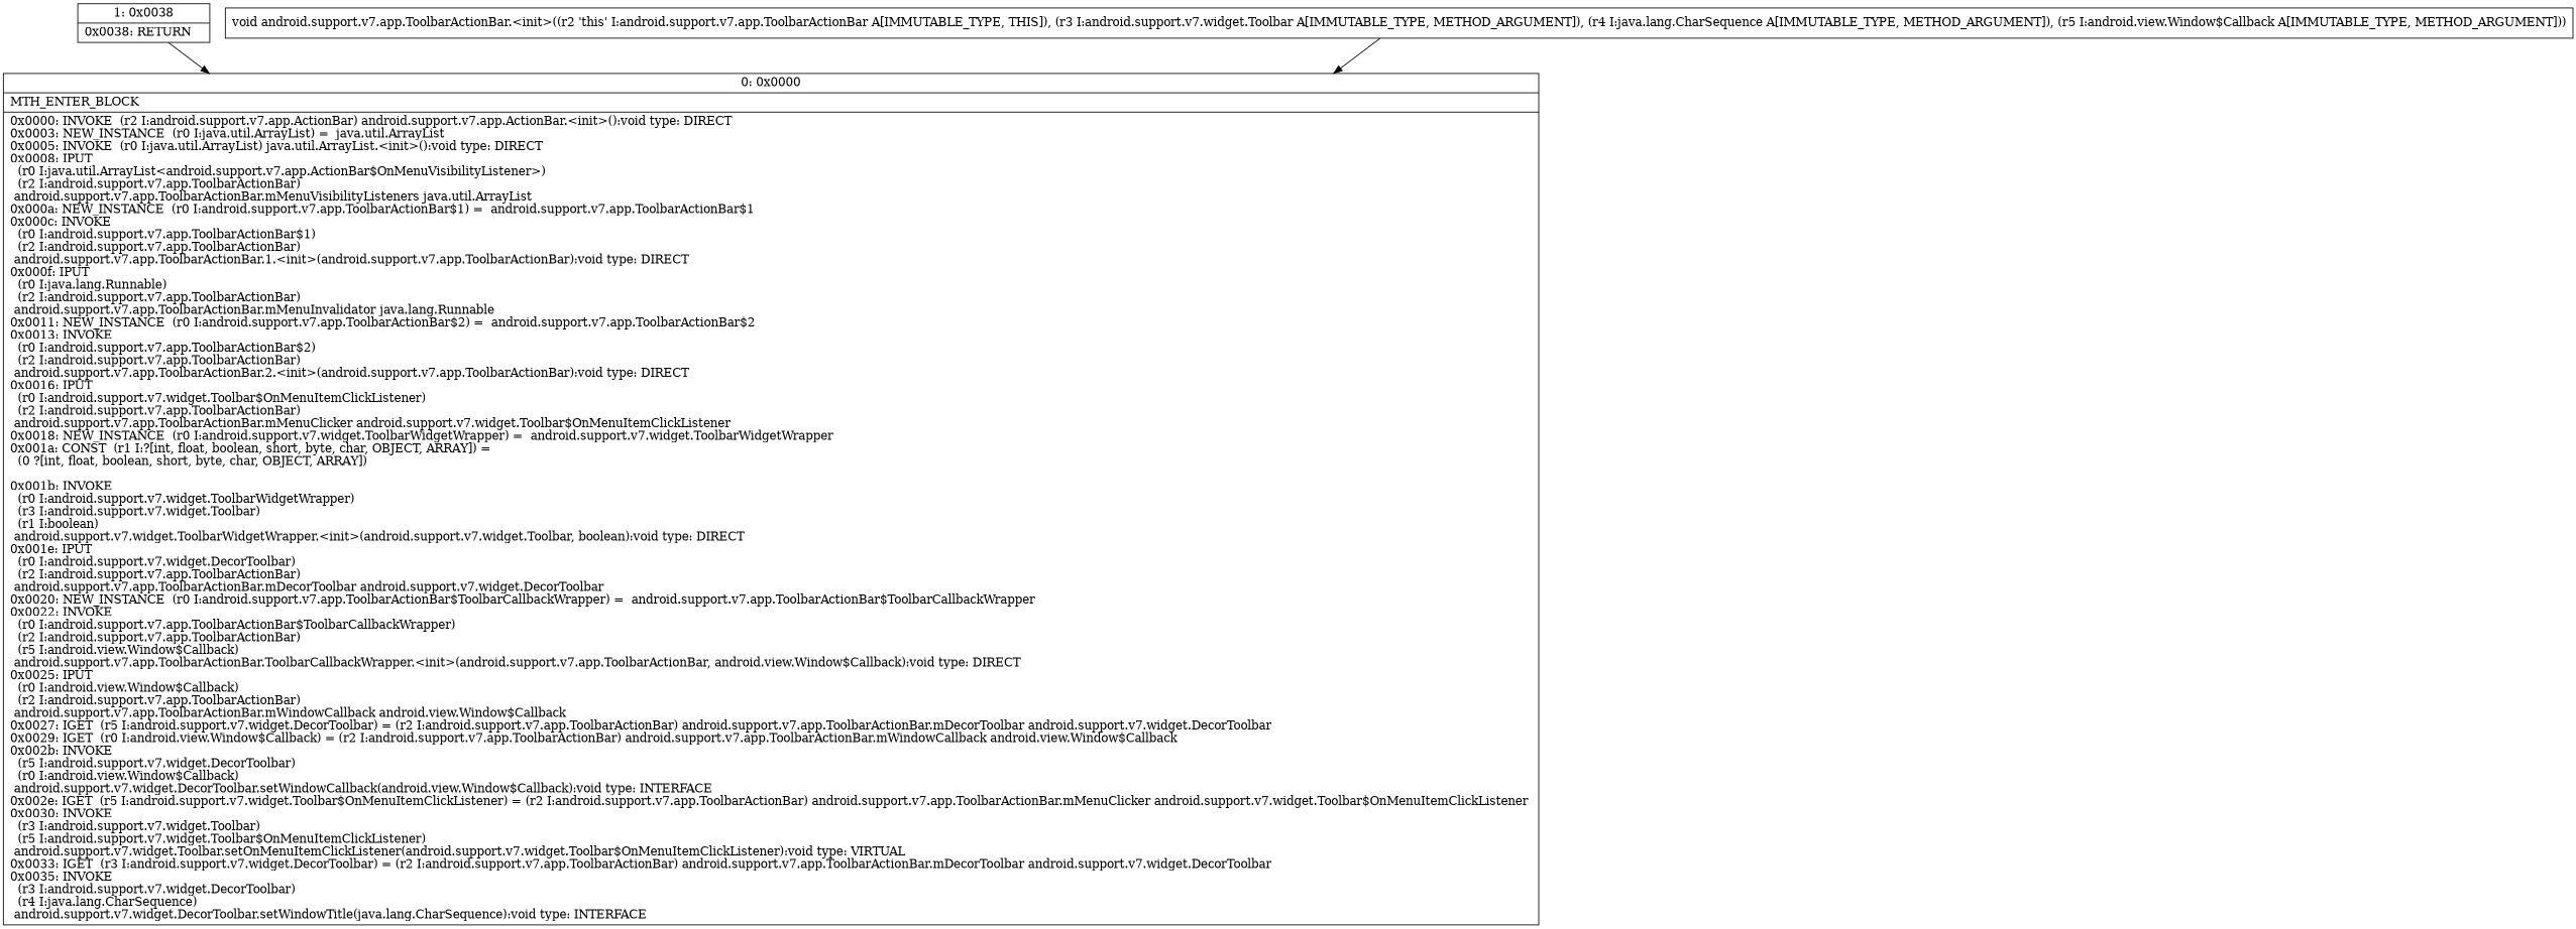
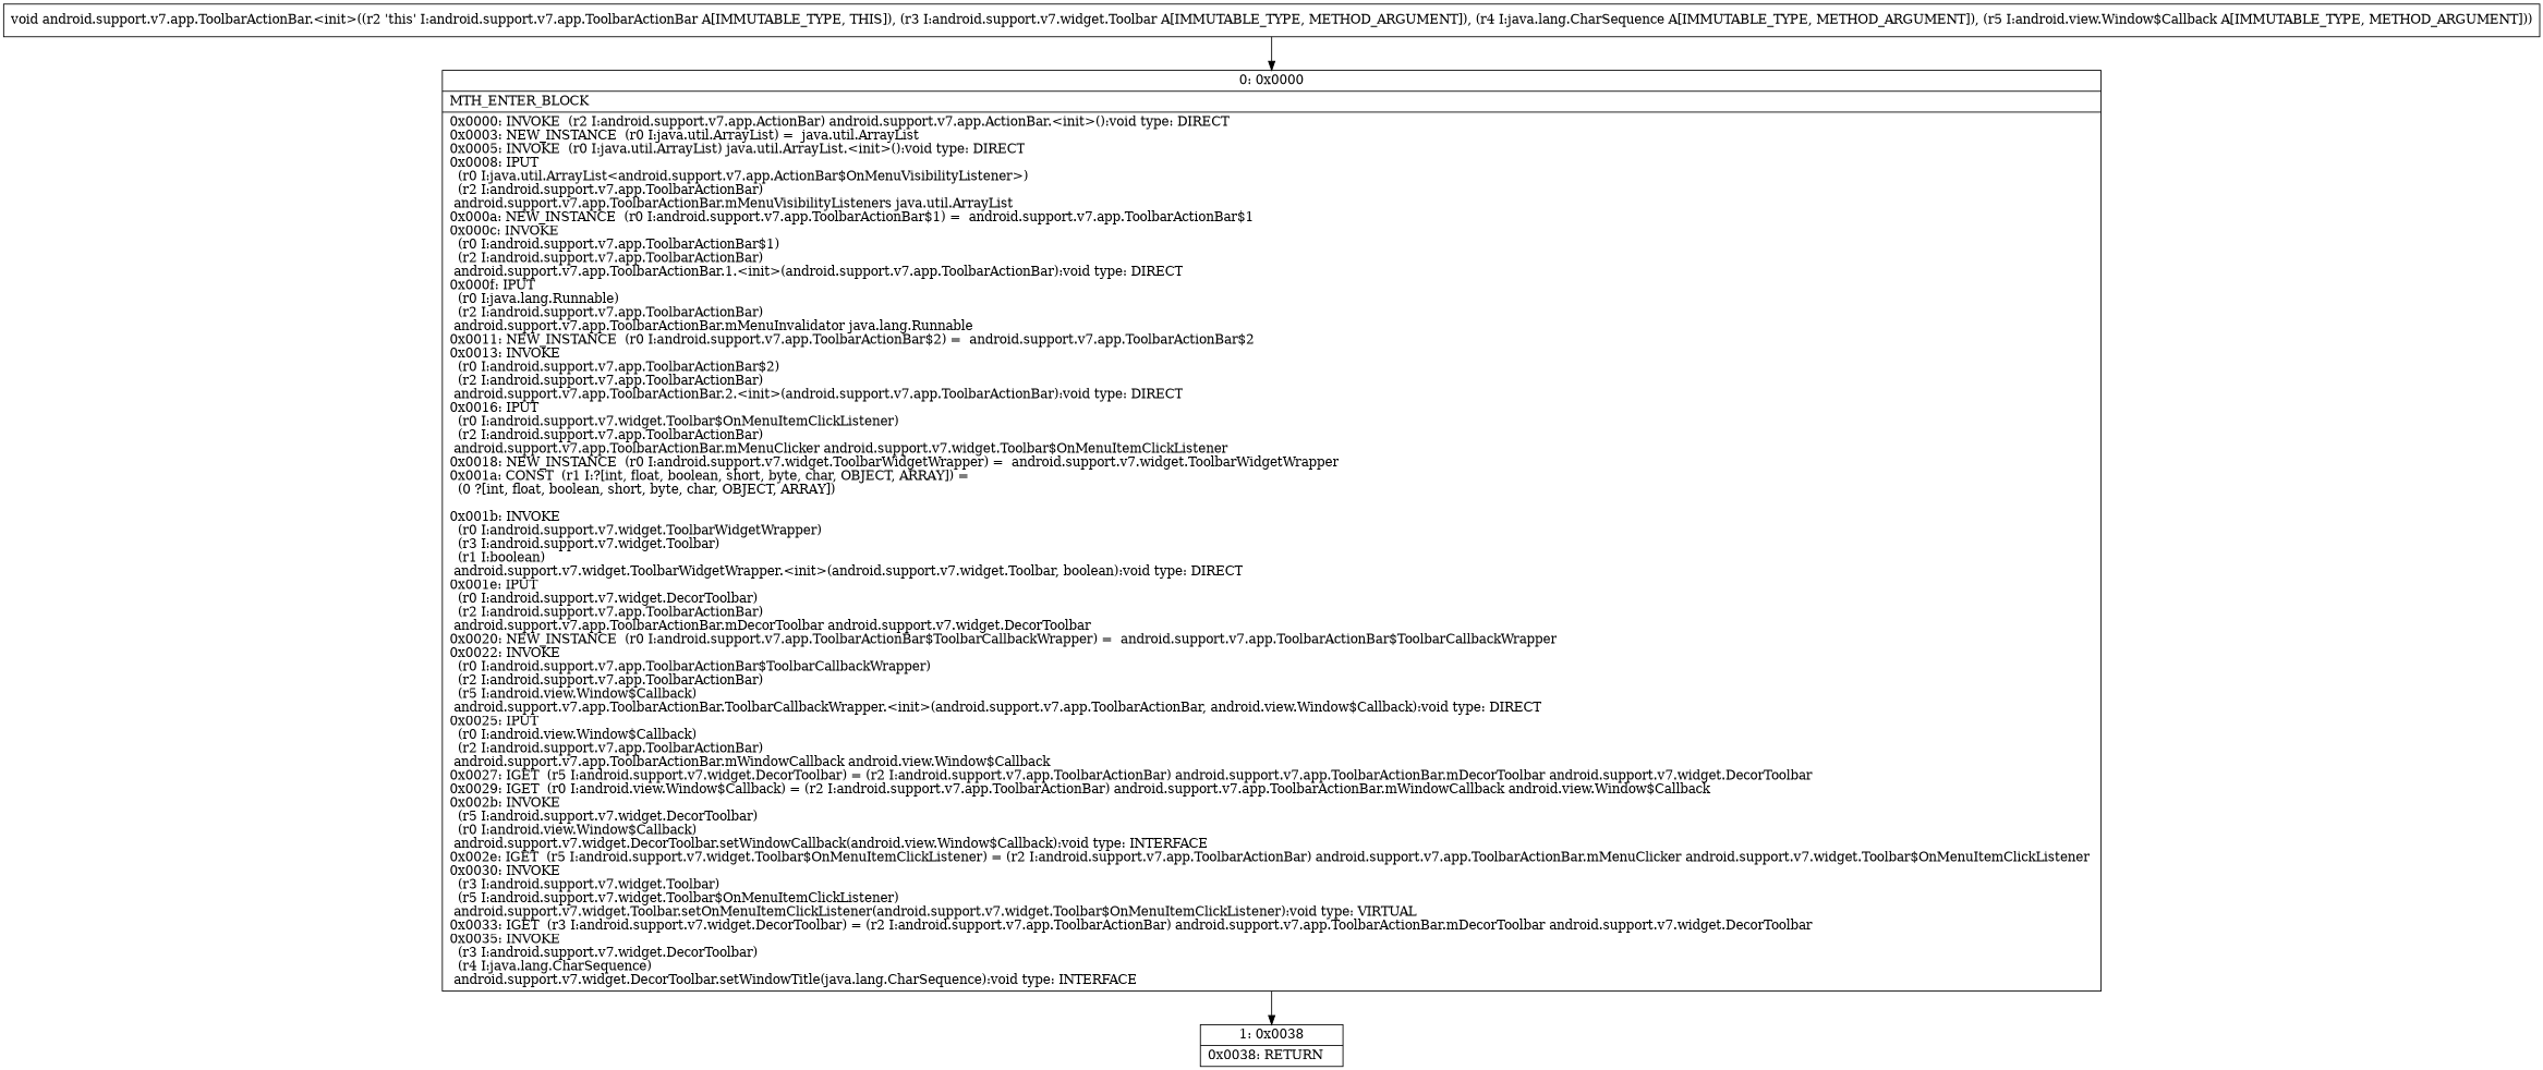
  digraph {
    node [shape=record]
    n1 [label="{0\:\ 0x0000|MTH_ENTER_BLOCK\l|0x0000: INVOKE  (r2 I:android.support.v7.app.ActionBar) android.support.v7.app.ActionBar.\<init\>():void type: DIRECT \l0x0003: NEW_INSTANCE  (r0 I:java.util.ArrayList) =  java.util.ArrayList \l0x0005: INVOKE  (r0 I:java.util.ArrayList) java.util.ArrayList.\<init\>():void type: DIRECT \l0x0008: IPUT  \l  (r0 I:java.util.ArrayList\<android.support.v7.app.ActionBar$OnMenuVisibilityListener\>)\l  (r2 I:android.support.v7.app.ToolbarActionBar)\l android.support.v7.app.ToolbarActionBar.mMenuVisibilityListeners java.util.ArrayList \l0x000a: NEW_INSTANCE  (r0 I:android.support.v7.app.ToolbarActionBar$1) =  android.support.v7.app.ToolbarActionBar$1 \l0x000c: INVOKE  \l  (r0 I:android.support.v7.app.ToolbarActionBar$1)\l  (r2 I:android.support.v7.app.ToolbarActionBar)\l android.support.v7.app.ToolbarActionBar.1.\<init\>(android.support.v7.app.ToolbarActionBar):void type: DIRECT \l0x000f: IPUT  \l  (r0 I:java.lang.Runnable)\l  (r2 I:android.support.v7.app.ToolbarActionBar)\l android.support.v7.app.ToolbarActionBar.mMenuInvalidator java.lang.Runnable \l0x0011: NEW_INSTANCE  (r0 I:android.support.v7.app.ToolbarActionBar$2) =  android.support.v7.app.ToolbarActionBar$2 \l0x0013: INVOKE  \l  (r0 I:android.support.v7.app.ToolbarActionBar$2)\l  (r2 I:android.support.v7.app.ToolbarActionBar)\l android.support.v7.app.ToolbarActionBar.2.\<init\>(android.support.v7.app.ToolbarActionBar):void type: DIRECT \l0x0016: IPUT  \l  (r0 I:android.support.v7.widget.Toolbar$OnMenuItemClickListener)\l  (r2 I:android.support.v7.app.ToolbarActionBar)\l android.support.v7.app.ToolbarActionBar.mMenuClicker android.support.v7.widget.Toolbar$OnMenuItemClickListener \l0x0018: NEW_INSTANCE  (r0 I:android.support.v7.widget.ToolbarWidgetWrapper) =  android.support.v7.widget.ToolbarWidgetWrapper \l0x001a: CONST  (r1 I:?[int, float, boolean, short, byte, char, OBJECT, ARRAY]) = \l  (0 ?[int, float, boolean, short, byte, char, OBJECT, ARRAY])\l \l0x001b: INVOKE  \l  (r0 I:android.support.v7.widget.ToolbarWidgetWrapper)\l  (r3 I:android.support.v7.widget.Toolbar)\l  (r1 I:boolean)\l android.support.v7.widget.ToolbarWidgetWrapper.\<init\>(android.support.v7.widget.Toolbar, boolean):void type: DIRECT \l0x001e: IPUT  \l  (r0 I:android.support.v7.widget.DecorToolbar)\l  (r2 I:android.support.v7.app.ToolbarActionBar)\l android.support.v7.app.ToolbarActionBar.mDecorToolbar android.support.v7.widget.DecorToolbar \l0x0020: NEW_INSTANCE  (r0 I:android.support.v7.app.ToolbarActionBar$ToolbarCallbackWrapper) =  android.support.v7.app.ToolbarActionBar$ToolbarCallbackWrapper \l0x0022: INVOKE  \l  (r0 I:android.support.v7.app.ToolbarActionBar$ToolbarCallbackWrapper)\l  (r2 I:android.support.v7.app.ToolbarActionBar)\l  (r5 I:android.view.Window$Callback)\l android.support.v7.app.ToolbarActionBar.ToolbarCallbackWrapper.\<init\>(android.support.v7.app.ToolbarActionBar, android.view.Window$Callback):void type: DIRECT \l0x0025: IPUT  \l  (r0 I:android.view.Window$Callback)\l  (r2 I:android.support.v7.app.ToolbarActionBar)\l android.support.v7.app.ToolbarActionBar.mWindowCallback android.view.Window$Callback \l0x0027: IGET  (r5 I:android.support.v7.widget.DecorToolbar) = (r2 I:android.support.v7.app.ToolbarActionBar) android.support.v7.app.ToolbarActionBar.mDecorToolbar android.support.v7.widget.DecorToolbar \l0x0029: IGET  (r0 I:android.view.Window$Callback) = (r2 I:android.support.v7.app.ToolbarActionBar) android.support.v7.app.ToolbarActionBar.mWindowCallback android.view.Window$Callback \l0x002b: INVOKE  \l  (r5 I:android.support.v7.widget.DecorToolbar)\l  (r0 I:android.view.Window$Callback)\l android.support.v7.widget.DecorToolbar.setWindowCallback(android.view.Window$Callback):void type: INTERFACE \l0x002e: IGET  (r5 I:android.support.v7.widget.Toolbar$OnMenuItemClickListener) = (r2 I:android.support.v7.app.ToolbarActionBar) android.support.v7.app.ToolbarActionBar.mMenuClicker android.support.v7.widget.Toolbar$OnMenuItemClickListener \l0x0030: INVOKE  \l  (r3 I:android.support.v7.widget.Toolbar)\l  (r5 I:android.support.v7.widget.Toolbar$OnMenuItemClickListener)\l android.support.v7.widget.Toolbar.setOnMenuItemClickListener(android.support.v7.widget.Toolbar$OnMenuItemClickListener):void type: VIRTUAL \l0x0033: IGET  (r3 I:android.support.v7.widget.DecorToolbar) = (r2 I:android.support.v7.app.ToolbarActionBar) android.support.v7.app.ToolbarActionBar.mDecorToolbar android.support.v7.widget.DecorToolbar \l0x0035: INVOKE  \l  (r3 I:android.support.v7.widget.DecorToolbar)\l  (r4 I:java.lang.CharSequence)\l android.support.v7.widget.DecorToolbar.setWindowTitle(java.lang.CharSequence):void type: INTERFACE \l}"]
    n2 [label="{1\:\ 0x0038|0x0038: RETURN   \l}"]
    n3 [label="{void android.support.v7.app.ToolbarActionBar.\<init\>((r2 'this' I:android.support.v7.app.ToolbarActionBar A[IMMUTABLE_TYPE, THIS]), (r3 I:android.support.v7.widget.Toolbar A[IMMUTABLE_TYPE, METHOD_ARGUMENT]), (r4 I:java.lang.CharSequence A[IMMUTABLE_TYPE, METHOD_ARGUMENT]), (r5 I:android.view.Window$Callback A[IMMUTABLE_TYPE, METHOD_ARGUMENT])) }"]
-   n2 -> n1
+   n1 -> n2
    n3 -> n1
  }
